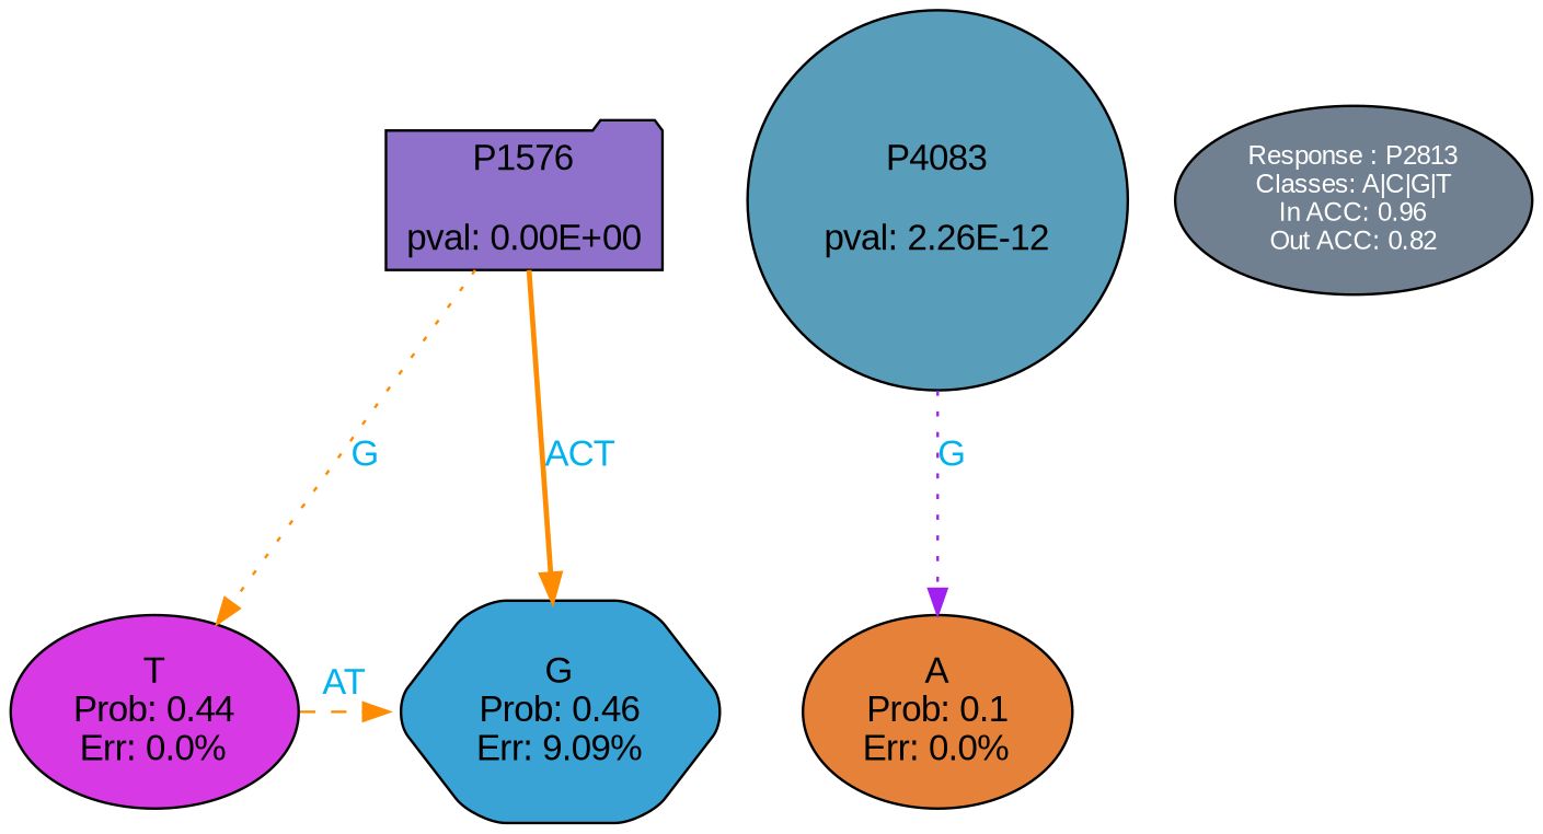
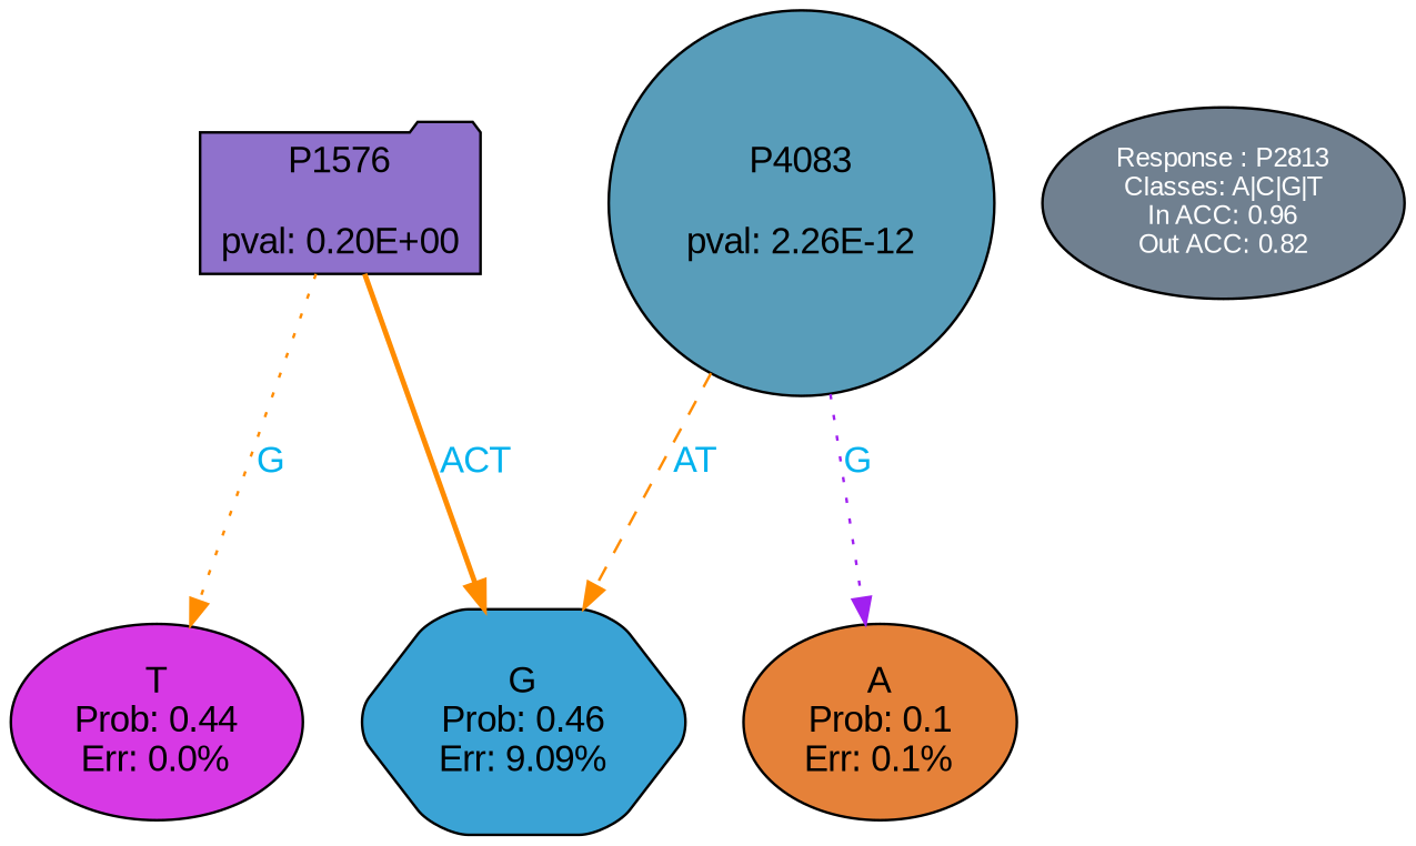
  digraph {
    fontname="Liberation Sans"
    ranksep=equally
    splines=polylines
    node [color=black fontname="Liberation Sans" shape=ellipse style="filled, rounded"]
    edge [color=darkorange fontcolor=deepskyblue2 fontname="Liberation Sans" style=dotted]
    n1 [fillcolor="#3aa3d5" label="G\nProb: 0.46\nErr: 9.09%" shape=hexagon]
-   n2 [fillcolor="#e58139" label="A\nProb: 0.1\nErr: 0.0%"]
+   n2 [fillcolor="#e58139" label="A\nProb: 0.1\nErr: 0.1%"]
    n3 [fillcolor="#d739e5" label="T\nProb: 0.44\nErr: 0.0%"]
    n4 [align=left fillcolor=slategray fontcolor=white fontsize=10 label="Response : P2813\nClasses: A|C|G|T\nIn ACC: 0.96\nOut ACC: 0.82\n" style=filled]
-   n5 [fillcolor="#8f71cc" label="P1576\n\npval: 0.00E+00" shape=folder]
+   n5 [fillcolor="#8f71cc" label="P1576\n\npval: 0.20E+00" shape=folder]
    n6 [fillcolor="#589dba" label="P4083\n\npval: 2.26E-12" shape=circle]
    subgraph sub_1 {
      rank=same
      n1
      n2
      n3
    }
    subgraph sub_2 {
      rank=same
      n4
      n5
    }
    n5 -> n1 [label=ACT style=bold]
    n5 -> n3 [label=G]
-   n3 -> n1 [label=AT style=dashed]
+   n6 -> n1 [label=AT style=dashed]
    n6 -> n2 [color=purple label=G]
  }
